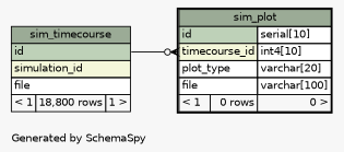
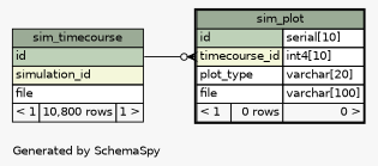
  digraph {
    bgcolor="#f7f7f7"
    fontname=Helvetica
    fontsize=11
    label="\nGenerated by SchemaSpy"
    labeljust=l
    nodesep=0.18
    rankdir=RL
    ranksep=0.46
    node [fontname=Helvetica fontsize=11 shape=plaintext]
    n1 [label=<     <TABLE BORDER="2" CELLBORDER="1" CELLSPACING="0" BGCOLOR="#ffffff">       <TR><TD COLSPAN="3" BGCOLOR="#9bab96" ALIGN="CENTER">sim_plot</TD></TR>       <TR><TD PORT="id" COLSPAN="2" BGCOLOR="#bed1b8" ALIGN="LEFT">id</TD><TD PORT="id.type" ALIGN="LEFT">serial[10]</TD></TR>       <TR><TD PORT="timecourse_id" COLSPAN="2" BGCOLOR="#f4f7da" ALIGN="LEFT">timecourse_id</TD><TD PORT="timecourse_id.type" ALIGN="LEFT">int4[10]</TD></TR>       <TR><TD PORT="plot_type" COLSPAN="2" ALIGN="LEFT">plot_type</TD><TD PORT="plot_type.type" ALIGN="LEFT">varchar[20]</TD></TR>       <TR><TD PORT="file" COLSPAN="2" ALIGN="LEFT">file</TD><TD PORT="file.type" ALIGN="LEFT">varchar[100]</TD></TR>       <TR><TD ALIGN="LEFT" BGCOLOR="#f7f7f7">&lt; 1</TD><TD ALIGN="RIGHT" BGCOLOR="#f7f7f7">0 rows</TD><TD ALIGN="RIGHT" BGCOLOR="#f7f7f7">0 &gt;</TD></TR>     </TABLE>>]
-   n2 [label=<     <TABLE BORDER="0" CELLBORDER="1" CELLSPACING="0" BGCOLOR="#ffffff">       <TR><TD COLSPAN="3" BGCOLOR="#9bab96" ALIGN="CENTER">sim_timecourse</TD></TR>       <TR><TD PORT="id" COLSPAN="3" BGCOLOR="#bed1b8" ALIGN="LEFT">id</TD></TR>       <TR><TD PORT="simulation_id" COLSPAN="3" BGCOLOR="#f4f7da" ALIGN="LEFT">simulation_id</TD></TR>       <TR><TD PORT="file" COLSPAN="3" ALIGN="LEFT">file</TD></TR>       <TR><TD ALIGN="LEFT" BGCOLOR="#f7f7f7">&lt; 1</TD><TD ALIGN="RIGHT" BGCOLOR="#f7f7f7">18,800 rows</TD><TD ALIGN="RIGHT" BGCOLOR="#f7f7f7">1 &gt;</TD></TR>     </TABLE>>]
+   n2 [label=<     <TABLE BORDER="0" CELLBORDER="1" CELLSPACING="0" BGCOLOR="#ffffff">       <TR><TD COLSPAN="3" BGCOLOR="#9bab96" ALIGN="CENTER">sim_timecourse</TD></TR>       <TR><TD PORT="id" COLSPAN="3" BGCOLOR="#bed1b8" ALIGN="LEFT">id</TD></TR>       <TR><TD PORT="simulation_id" COLSPAN="3" BGCOLOR="#f4f7da" ALIGN="LEFT">simulation_id</TD></TR>       <TR><TD PORT="file" COLSPAN="3" ALIGN="LEFT">file</TD></TR>       <TR><TD ALIGN="LEFT" BGCOLOR="#f7f7f7">&lt; 1</TD><TD ALIGN="RIGHT" BGCOLOR="#f7f7f7">10,800 rows</TD><TD ALIGN="RIGHT" BGCOLOR="#f7f7f7">1 &gt;</TD></TR>     </TABLE>>]
    n1 -> n2 [arrowhead=none arrowsize=0.8 arrowtail=crowodot dir=back headport="id:e" tailport="timecourse_id:w"]
  }
